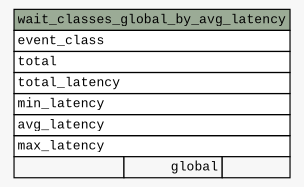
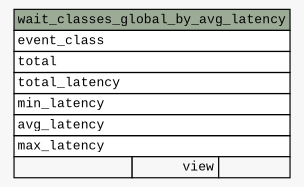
  digraph {
    bgcolor="#f7f7f7"
    fontname="Liberation Mono"
    fontsize=11
    nodesep=0.18
    rankdir=RL
    ranksep=0.46
-   n1 [fontname="Liberation Mono" fontsize=11 label=<     <TABLE BORDER="0" CELLBORDER="1" CELLSPACING="0" BGCOLOR="#ffffff">       <TR><TD COLSPAN="3" BGCOLOR="#9bab96" ALIGN="CENTER">wait_classes_global_by_avg_latency</TD></TR>       <TR><TD PORT="event_class" COLSPAN="3" ALIGN="LEFT">event_class</TD></TR>       <TR><TD PORT="total" COLSPAN="3" ALIGN="LEFT">total</TD></TR>       <TR><TD PORT="total_latency" COLSPAN="3" ALIGN="LEFT">total_latency</TD></TR>       <TR><TD PORT="min_latency" COLSPAN="3" ALIGN="LEFT">min_latency</TD></TR>       <TR><TD PORT="avg_latency" COLSPAN="3" ALIGN="LEFT">avg_latency</TD></TR>       <TR><TD PORT="max_latency" COLSPAN="3" ALIGN="LEFT">max_latency</TD></TR>       <TR><TD ALIGN="LEFT" BGCOLOR="#f7f7f7">  </TD><TD ALIGN="RIGHT" BGCOLOR="#f7f7f7">global</TD><TD ALIGN="RIGHT" BGCOLOR="#f7f7f7">  </TD></TR>     </TABLE>> shape=plaintext]
+   n1 [fontname="Liberation Mono" fontsize=11 label=<     <TABLE BORDER="0" CELLBORDER="1" CELLSPACING="0" BGCOLOR="#ffffff">       <TR><TD COLSPAN="3" BGCOLOR="#9bab96" ALIGN="CENTER">wait_classes_global_by_avg_latency</TD></TR>       <TR><TD PORT="event_class" COLSPAN="3" ALIGN="LEFT">event_class</TD></TR>       <TR><TD PORT="total" COLSPAN="3" ALIGN="LEFT">total</TD></TR>       <TR><TD PORT="total_latency" COLSPAN="3" ALIGN="LEFT">total_latency</TD></TR>       <TR><TD PORT="min_latency" COLSPAN="3" ALIGN="LEFT">min_latency</TD></TR>       <TR><TD PORT="avg_latency" COLSPAN="3" ALIGN="LEFT">avg_latency</TD></TR>       <TR><TD PORT="max_latency" COLSPAN="3" ALIGN="LEFT">max_latency</TD></TR>       <TR><TD ALIGN="LEFT" BGCOLOR="#f7f7f7">  </TD><TD ALIGN="RIGHT" BGCOLOR="#f7f7f7">view</TD><TD ALIGN="RIGHT" BGCOLOR="#f7f7f7">  </TD></TR>     </TABLE>> shape=plaintext]
  }
